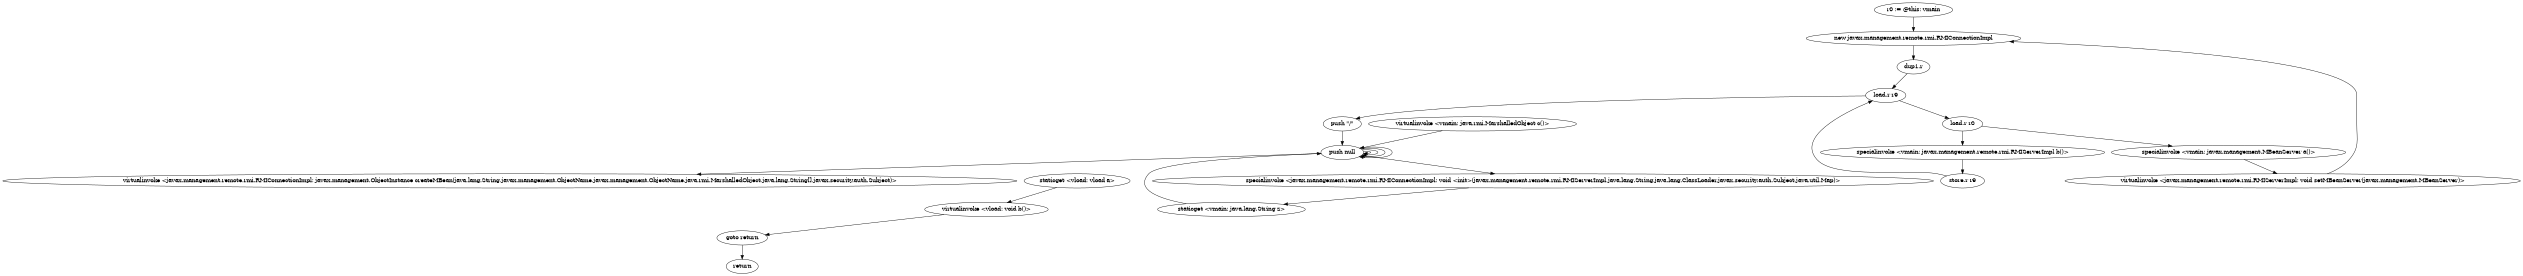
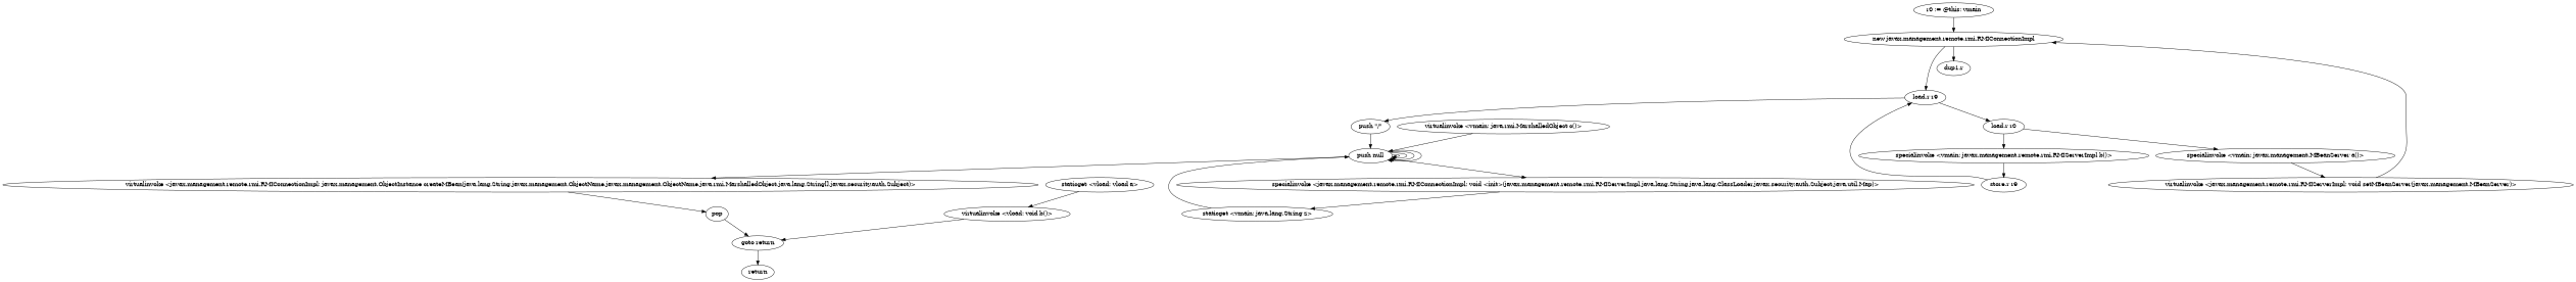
  digraph {
    "r0 := @this: vmain"
    "new javax.management.remote.rmi.RMIConnectionImpl"
    "load.r r0"
    "specialinvoke <vmain: javax.management.remote.rmi.RMIServerImpl b()>"
    "specialinvoke <vmain: javax.management.MBeanServer a()>"
    "store.r r9"
    "virtualinvoke <javax.management.remote.rmi.RMIServerImpl: void setMBeanServer(javax.management.MBeanServer)>"
    "virtualinvoke <vmain: java.rmi.MarshalledObject c()>"
    "push null"
    "load.r r9"
    "push \"/\""
    "dup1.r"
    "specialinvoke <javax.management.remote.rmi.RMIConnectionImpl: void <init>(javax.management.remote.rmi.RMIServerImpl,java.lang.String,java.lang.ClassLoader,javax.security.auth.Subject,java.util.Map)>"
    "virtualinvoke <javax.management.remote.rmi.RMIConnectionImpl: javax.management.ObjectInstance createMBean(java.lang.String,javax.management.ObjectName,javax.management.ObjectName,java.rmi.MarshalledObject,java.lang.String[],javax.security.auth.Subject)>"
    "staticget <vmain: java.lang.String z>"
+   pop
    "goto return"
    return
    "staticget <vload: vload a>"
    "virtualinvoke <vload: void b()>"
    "r0 := @this: vmain" -> "new javax.management.remote.rmi.RMIConnectionImpl"
    "new javax.management.remote.rmi.RMIConnectionImpl" -> "dup1.r"
    "load.r r0" -> "specialinvoke <vmain: javax.management.remote.rmi.RMIServerImpl b()>"
    "load.r r0" -> "specialinvoke <vmain: javax.management.MBeanServer a()>"
    "specialinvoke <vmain: javax.management.remote.rmi.RMIServerImpl b()>" -> "store.r r9"
    "specialinvoke <vmain: javax.management.MBeanServer a()>" -> "virtualinvoke <javax.management.remote.rmi.RMIServerImpl: void setMBeanServer(javax.management.MBeanServer)>"
    "store.r r9" -> "load.r r9"
    "virtualinvoke <javax.management.remote.rmi.RMIServerImpl: void setMBeanServer(javax.management.MBeanServer)>" -> "new javax.management.remote.rmi.RMIConnectionImpl"
    "virtualinvoke <vmain: java.rmi.MarshalledObject c()>" -> "push null"
    "push null" -> "push null"
    "push null" -> "push null"
    "push null" -> "push null"
    "push null" -> "push null"
    "push null" -> "specialinvoke <javax.management.remote.rmi.RMIConnectionImpl: void <init>(javax.management.remote.rmi.RMIServerImpl,java.lang.String,java.lang.ClassLoader,javax.security.auth.Subject,java.util.Map)>"
    "push null" -> "virtualinvoke <javax.management.remote.rmi.RMIConnectionImpl: javax.management.ObjectInstance createMBean(java.lang.String,javax.management.ObjectName,javax.management.ObjectName,java.rmi.MarshalledObject,java.lang.String[],javax.security.auth.Subject)>"
    "load.r r9" -> "load.r r0"
    "load.r r9" -> "push \"/\""
    "push \"/\"" -> "push null"
-   "dup1.r" -> "load.r r9"
+   "new javax.management.remote.rmi.RMIConnectionImpl" -> "load.r r9"
    "specialinvoke <javax.management.remote.rmi.RMIConnectionImpl: void <init>(javax.management.remote.rmi.RMIServerImpl,java.lang.String,java.lang.ClassLoader,javax.security.auth.Subject,java.util.Map)>" -> "staticget <vmain: java.lang.String z>"
+   "virtualinvoke <javax.management.remote.rmi.RMIConnectionImpl: javax.management.ObjectInstance createMBean(java.lang.String,javax.management.ObjectName,javax.management.ObjectName,java.rmi.MarshalledObject,java.lang.String[],javax.security.auth.Subject)>" -> pop
    "staticget <vmain: java.lang.String z>" -> "push null"
+   pop -> "goto return"
    "goto return" -> return
    "staticget <vload: vload a>" -> "virtualinvoke <vload: void b()>"
    "virtualinvoke <vload: void b()>" -> "goto return"
  }
